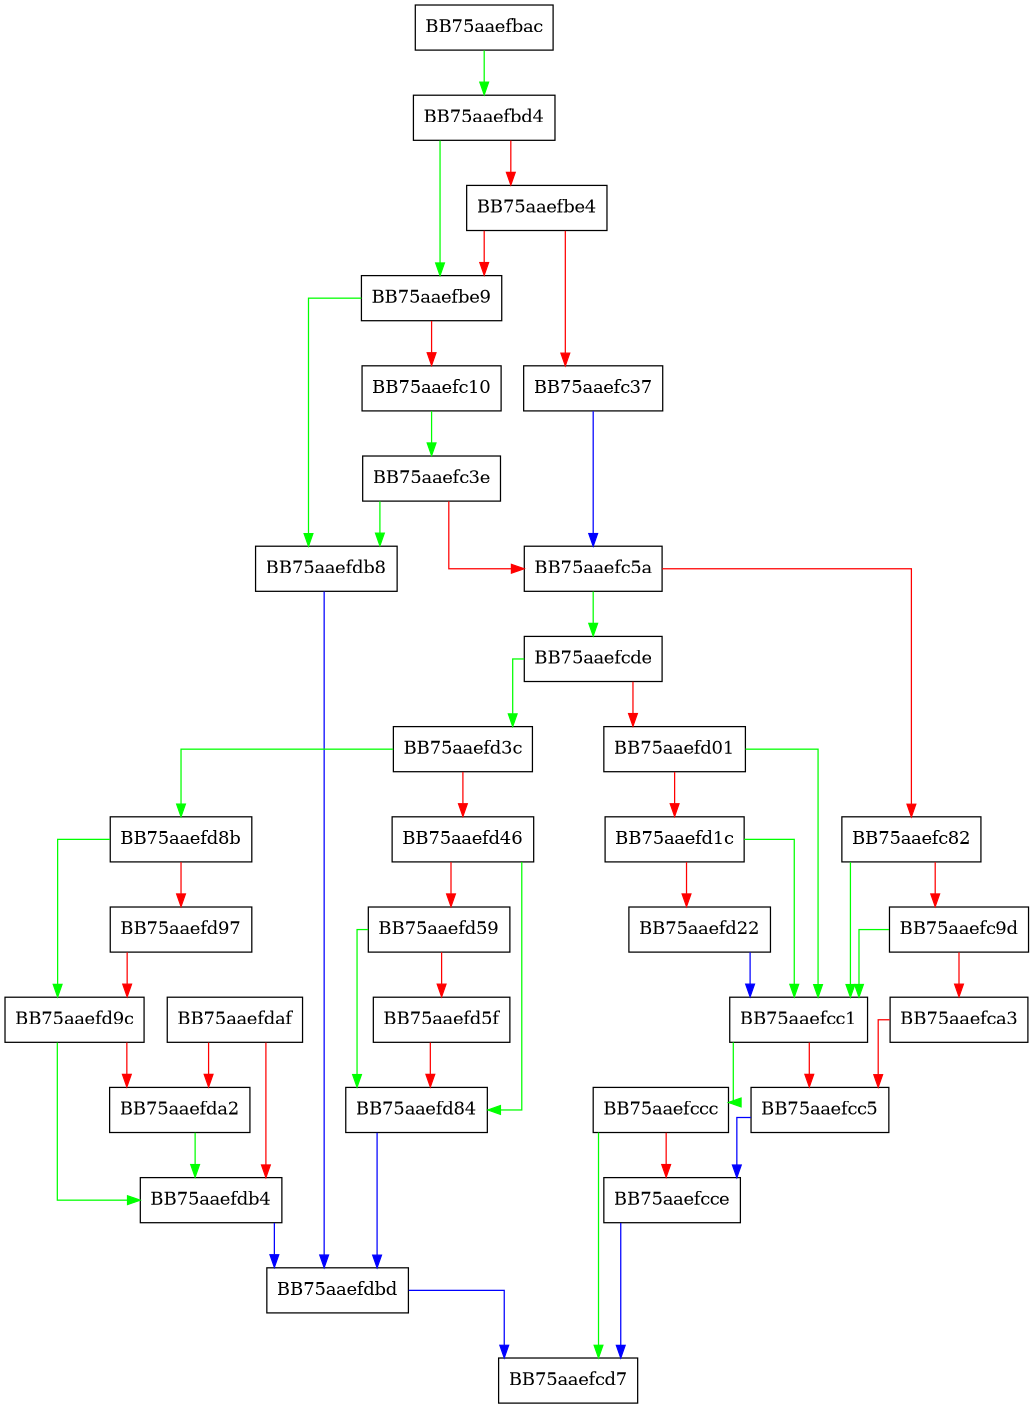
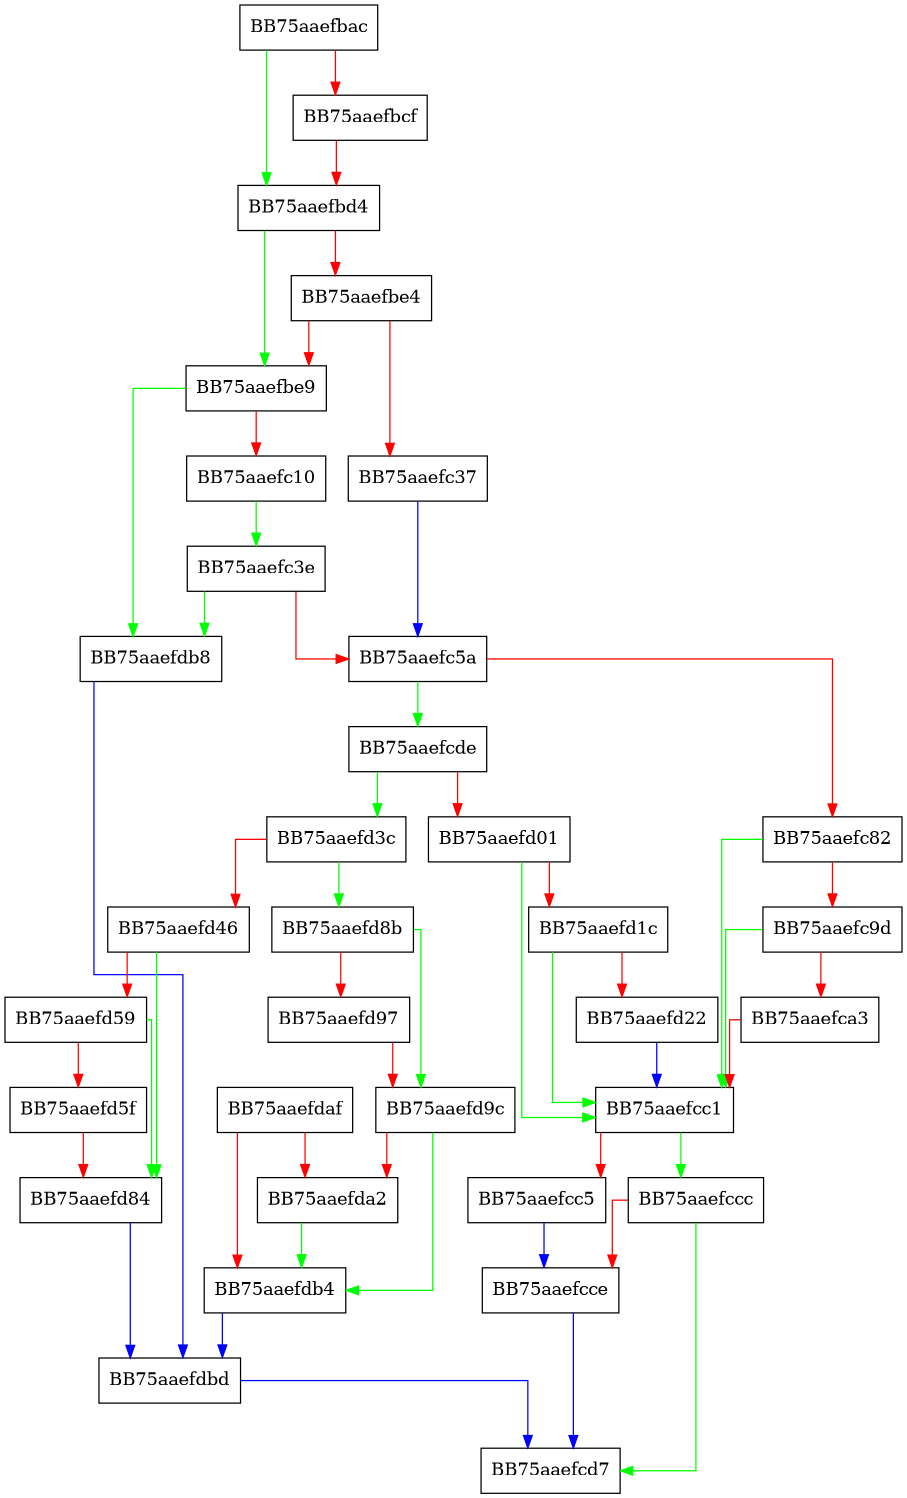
  digraph {
    splines=ortho
    node [shape=box]
    edge [color=red]
    BB75aaefbac
    BB75aaefbd4
+   BB75aaefbcf
    BB75aaefbe9
    BB75aaefbe4
    BB75aaefdb8
    BB75aaefc10
    BB75aaefc37
    BB75aaefdbd
    BB75aaefc3e
    BB75aaefcd7
    BB75aaefc5a
    BB75aaefcde
    BB75aaefc82
    BB75aaefd3c
    BB75aaefd01
    BB75aaefcc1
    BB75aaefc9d
    BB75aaefd8b
    BB75aaefd46
    BB75aaefd1c
    BB75aaefccc
    BB75aaefcc5
    BB75aaefca3
    BB75aaefcce
    BB75aaefd9c
    BB75aaefd97
    BB75aaefd84
    BB75aaefd59
    BB75aaefd22
    BB75aaefdb4
    BB75aaefda2
    BB75aaefd5f
    BB75aaefdaf
    BB75aaefbac -> BB75aaefbd4 [color=green]
+   BB75aaefbac -> BB75aaefbcf
    BB75aaefbd4 -> BB75aaefbe9 [color=green]
    BB75aaefbd4 -> BB75aaefbe4
+   BB75aaefbcf -> BB75aaefbd4
    BB75aaefbe9 -> BB75aaefdb8 [color=green]
    BB75aaefbe9 -> BB75aaefc10
    BB75aaefbe4 -> BB75aaefbe9
    BB75aaefbe4 -> BB75aaefc37
    BB75aaefdb8 -> BB75aaefdbd [color=blue]
    BB75aaefc10 -> BB75aaefc3e [color=green]
    BB75aaefc37 -> BB75aaefc5a [color=blue]
    BB75aaefdbd -> BB75aaefcd7 [color=blue]
    BB75aaefc3e -> BB75aaefdb8 [color=green]
    BB75aaefc3e -> BB75aaefc5a
    BB75aaefc5a -> BB75aaefcde [color=green]
    BB75aaefc5a -> BB75aaefc82
    BB75aaefcde -> BB75aaefd3c [color=green]
    BB75aaefcde -> BB75aaefd01
    BB75aaefc82 -> BB75aaefcc1 [color=green]
    BB75aaefc82 -> BB75aaefc9d
    BB75aaefd3c -> BB75aaefd8b [color=green]
    BB75aaefd3c -> BB75aaefd46
    BB75aaefd01 -> BB75aaefcc1 [color=green]
    BB75aaefd01 -> BB75aaefd1c
    BB75aaefcc1 -> BB75aaefccc [color=green]
    BB75aaefcc1 -> BB75aaefcc5
    BB75aaefc9d -> BB75aaefcc1 [color=green]
    BB75aaefc9d -> BB75aaefca3
    BB75aaefd8b -> BB75aaefd9c [color=green]
    BB75aaefd8b -> BB75aaefd97
    BB75aaefd46 -> BB75aaefd84 [color=green]
    BB75aaefd46 -> BB75aaefd59
    BB75aaefd1c -> BB75aaefcc1 [color=green]
    BB75aaefd1c -> BB75aaefd22
    BB75aaefccc -> BB75aaefcd7 [color=green]
    BB75aaefccc -> BB75aaefcce
    BB75aaefcc5 -> BB75aaefcce [color=blue]
-   BB75aaefca3 -> BB75aaefcc5
+   BB75aaefca3 -> BB75aaefcc1
    BB75aaefcce -> BB75aaefcd7 [color=blue]
    BB75aaefd9c -> BB75aaefdb4 [color=green]
    BB75aaefd9c -> BB75aaefda2
    BB75aaefd97 -> BB75aaefd9c
    BB75aaefd84 -> BB75aaefdbd [color=blue]
    BB75aaefd59 -> BB75aaefd84 [color=green]
    BB75aaefd59 -> BB75aaefd5f
    BB75aaefd22 -> BB75aaefcc1 [color=blue]
    BB75aaefdb4 -> BB75aaefdbd [color=blue]
    BB75aaefda2 -> BB75aaefdb4 [color=green]
    BB75aaefd5f -> BB75aaefd84
    BB75aaefdaf -> BB75aaefdb4
    BB75aaefdaf -> BB75aaefda2
  }
